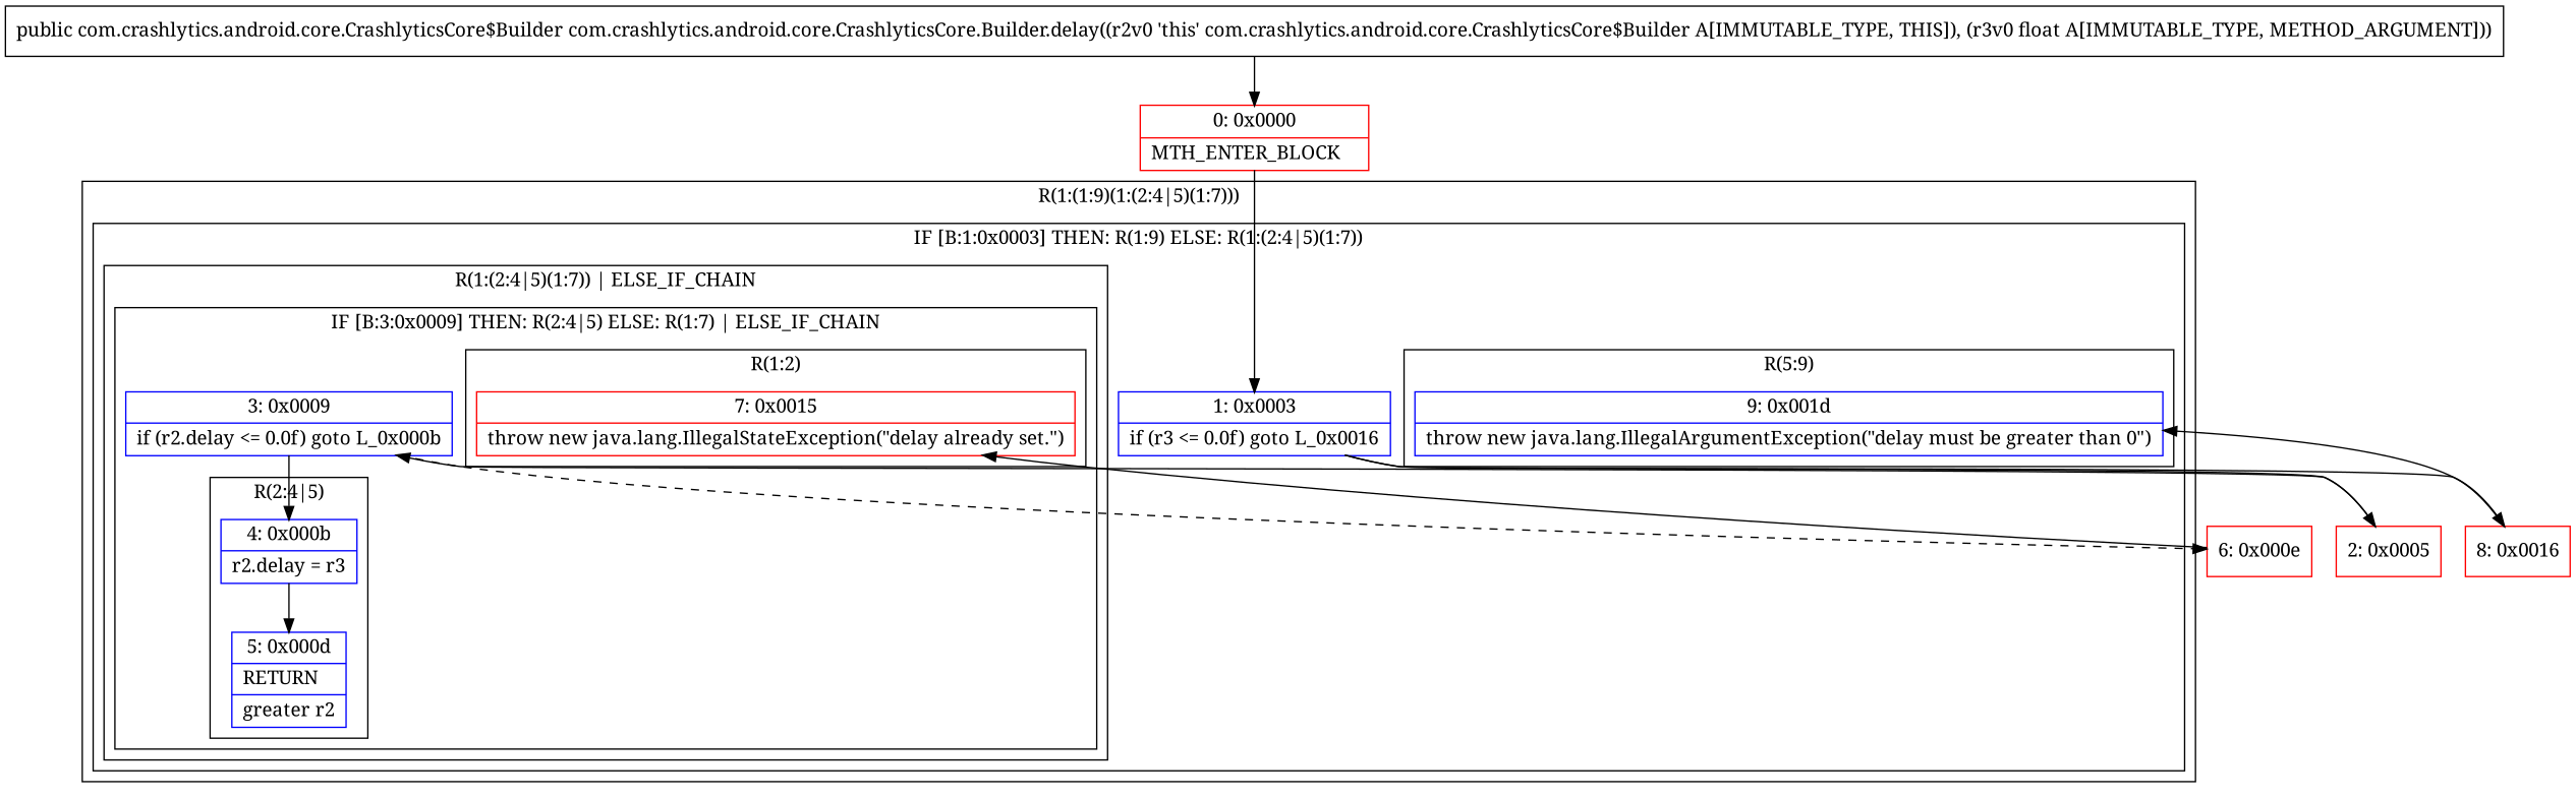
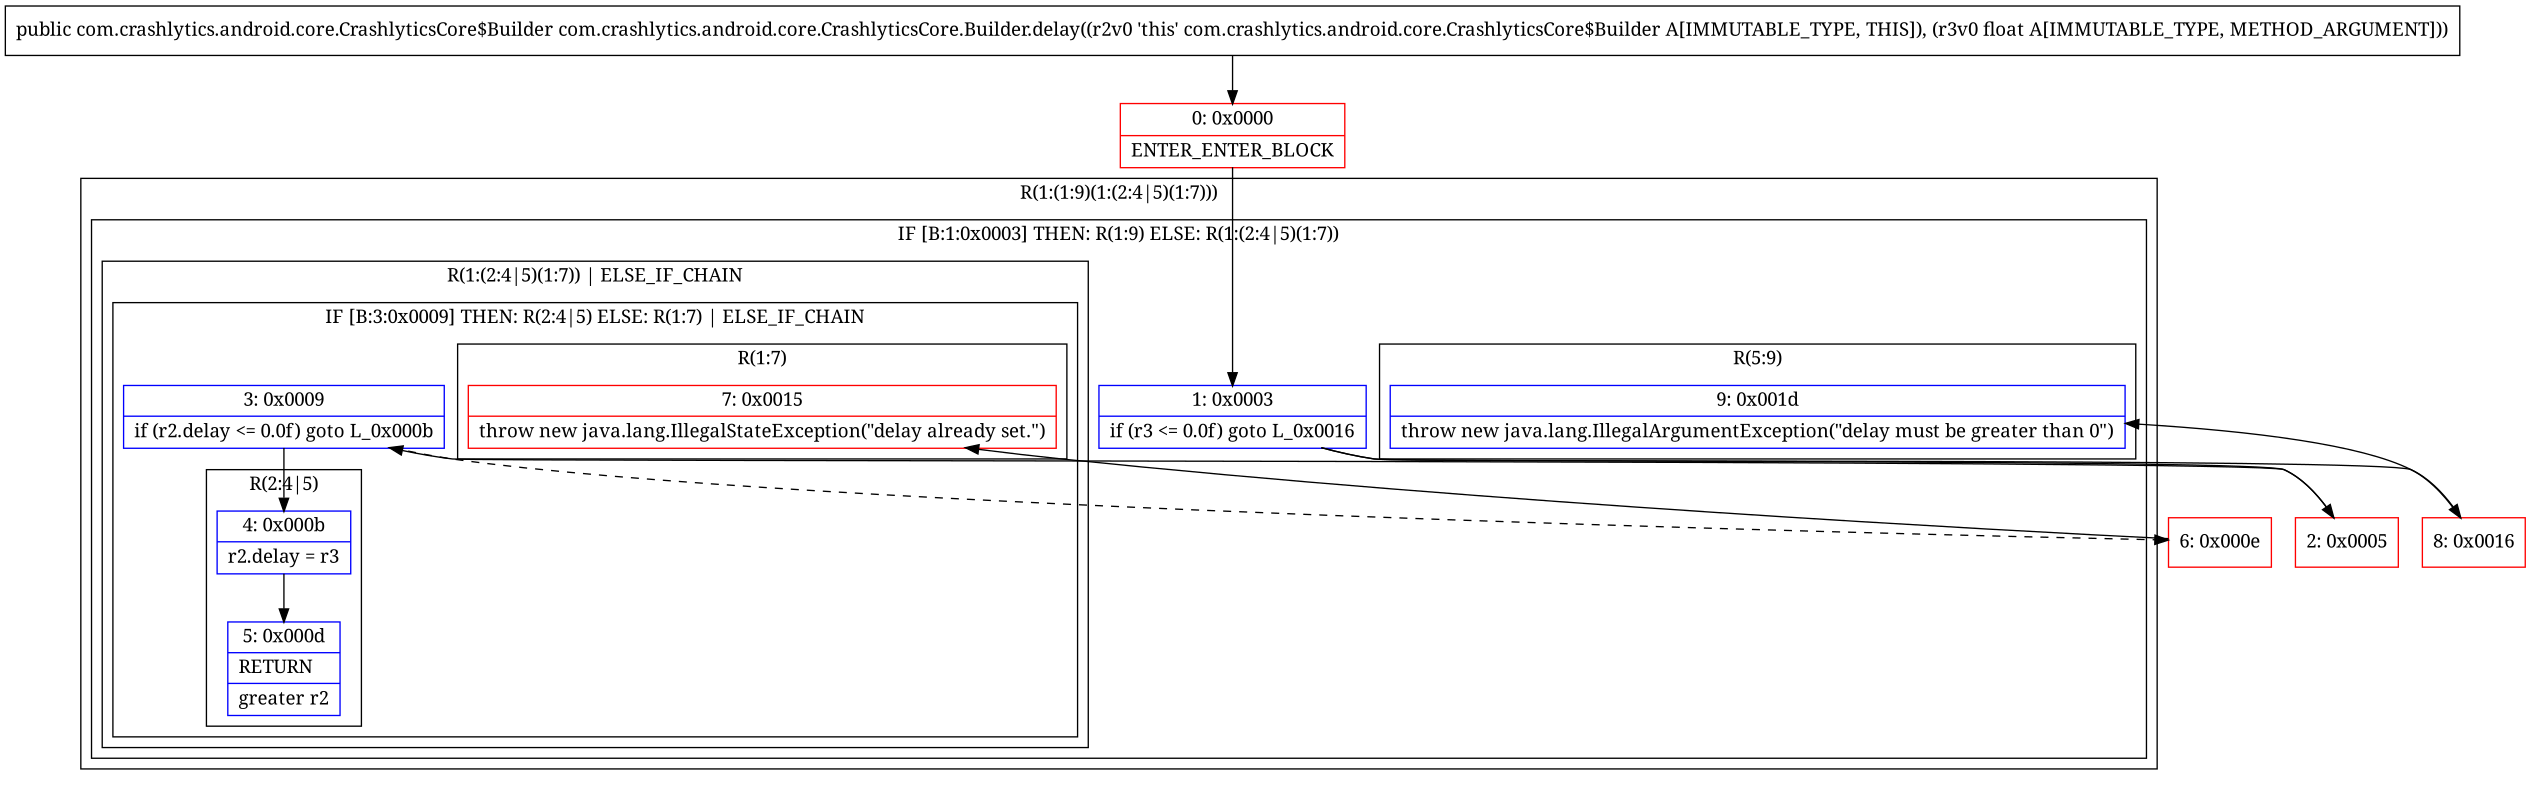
  digraph {
    fontname="Noto Serif"
    node [color=blue fontname="Noto Serif" shape=record]
    edge [fontname="Noto Serif"]
    n1 [label="{9\:\ 0x001d|throw new java.lang.IllegalArgumentException(\"delay must be greater than 0\")\l}"]
    n2 [label="{4\:\ 0x000b|r2.delay = r3\l}"]
    n3 [label="{5\:\ 0x000d|RETURN\l|greater r2\l}"]
    n4 [color=red label="{7\:\ 0x0015|throw new java.lang.IllegalStateException(\"delay already set.\")\l}"]
    n5 [label="{3\:\ 0x0009|if (r2.delay \<= 0.0f) goto L_0x000b\l}"]
    n6 [label="{1\:\ 0x0003|if (r3 \<= 0.0f) goto L_0x0016\l}"]
    n7 [color=red label="{6\:\ 0x000e}"]
    n8 [color=red label="{2\:\ 0x0005}"]
    n9 [color=red label="{8\:\ 0x0016}"]
-   n10 [color=red label="{0\:\ 0x0000|MTH_ENTER_BLOCK\l}"]
+   n10 [color=red label="{0\:\ 0x0000|ENTER_ENTER_BLOCK\l}"]
    n11 [label="{public com.crashlytics.android.core.CrashlyticsCore$Builder com.crashlytics.android.core.CrashlyticsCore.Builder.delay((r2v0 'this' com.crashlytics.android.core.CrashlyticsCore$Builder A[IMMUTABLE_TYPE, THIS]), (r3v0 float A[IMMUTABLE_TYPE, METHOD_ARGUMENT])) }" color=""]
    subgraph cluster_1 {
      label="R(1:(1:9)(1:(2:4|5)(1:7)))"
      subgraph cluster_2 {
        label="IF [B:1:0x0003] THEN: R(1:9) ELSE: R(1:(2:4|5)(1:7))"
        n6
        subgraph cluster_3 {
          label="R(5:9)"
          n1
        }
        subgraph cluster_4 {
          label="R(1:(2:4|5)(1:7)) | ELSE_IF_CHAIN\l"
          subgraph cluster_5 {
            label="IF [B:3:0x0009] THEN: R(2:4|5) ELSE: R(1:7) | ELSE_IF_CHAIN\l"
            n5
            subgraph cluster_6 {
              label="R(2:4|5)"
              n2
              n3
            }
            subgraph cluster_7 {
-             label="R(1:2)"
+             label="R(1:7)"
              n4
            }
          }
        }
      }
    }
    n2 -> n3
    n5 -> n2
    n5 -> n7 [style=dashed]
    n6 -> n8 [style=solid]
    n6 -> n9
    n7 -> n4
    n8 -> n5
    n9 -> n1
    n10 -> n6
    n11 -> n10
  }
